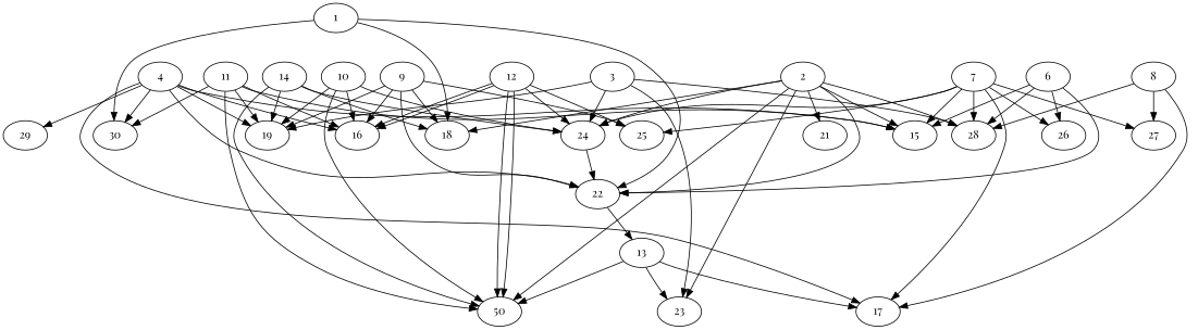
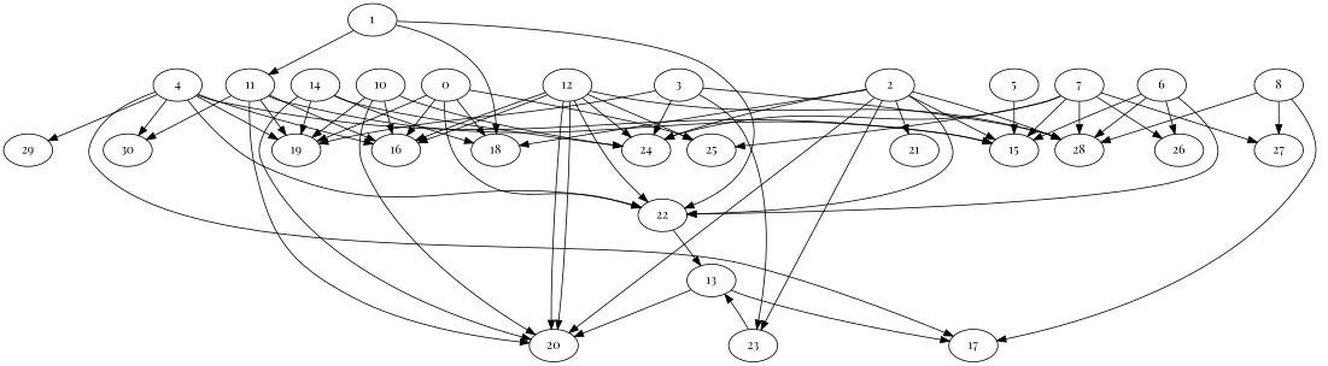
  digraph {
    fontname="Playfair Display"
    node [alpha=0.10 fontname="Playfair Display"]
    edge [fontname="Playfair Display"]
    1 [alpha=0.04 expect_size=26042368]
    18 [alpha=0.05 expect_size=26673152]
    22 [alpha=0.18 expect_size=23710720]
    30 [alpha=0.00 expect_size=35500032]
    13 [alpha=0.09 expect_size=15291392]
    2 [alpha=0.01 expect_size=11365376]
    15 [alpha=0.06 expect_size=16315392]
-   20 [expect_size=5909504 label=50]
+   20 [expect_size=5909504]
    21 [alpha=0.03 expect_size=30496768]
    23 [alpha=0.02 expect_size=29213696]
    24 [alpha=0.13 expect_size=49878016]
    28 [alpha=0.12 expect_size=9241600]
    3 [alpha=0.02 expect_size=25207808]
    19 [alpha=0.06 expect_size=28650496]
    4 [alpha=0.18 expect_size=23390208]
    16 [alpha=0.13 expect_size=25648128]
    17 [alpha=0.14 expect_size=27680768]
    29 [alpha=0.09 expect_size=21582848]
+   5 [alpha=0.04 expect_size=36345856]
    6 [alpha=0.01 expect_size=6007808]
    26 [alpha=0.03 expect_size=39491584]
    7 [alpha=0.20 expect_size=16962560]
    25 [alpha=0.18 expect_size=26020864]
    27 [alpha=0.13 expect_size=24029184]
    8 [alpha=0.01 expect_size=27410432]
-   9 [expect_size=47167488]
+   9 [expect_size=47167488 label=0]
    10 [expect_size=37894144]
    11 [alpha=0.17 expect_size=51172352]
    12 [alpha=0.02 expect_size=12386304]
    14 [expect_size=20620288]
    1 -> 18
    1 -> 22
-   1 -> 30
+   1 -> 11
    22 -> 13
    13 -> 20
-   13 -> 23
+   23 -> 13
    13 -> 17
    2 -> 18
    2 -> 22
    2 -> 15
    2 -> 20
    2 -> 21
    2 -> 23
    2 -> 24
    2 -> 28
    3 -> 23
    3 -> 24
    3 -> 28
    3 -> 19
    4 -> 22
    4 -> 30
    4 -> 15
    4 -> 19
    4 -> 16
    4 -> 17
    4 -> 29
+   5 -> 15
    6 -> 22
    6 -> 15
    6 -> 28
    6 -> 26
    7 -> 15
    7 -> 24
    7 -> 28
-   7 -> 17
    7 -> 26
    7 -> 25
    7 -> 27
    8 -> 28
    8 -> 17
    8 -> 27
    9 -> 18
    9 -> 22
    9 -> 19
    9 -> 16
    9 -> 25
    10 -> 20
    10 -> 24
    10 -> 19
    10 -> 16
    11 -> 30
    11 -> 15
    11 -> 20
    11 -> 19
    11 -> 16
-   24 -> 22
+   12 -> 22
    12 -> 20
    12 -> 20
    12 -> 24
+   12 -> 28
    12 -> 16
    12 -> 16
    12 -> 25
    14 -> 18
    14 -> 20
    14 -> 24
    14 -> 19
  }
